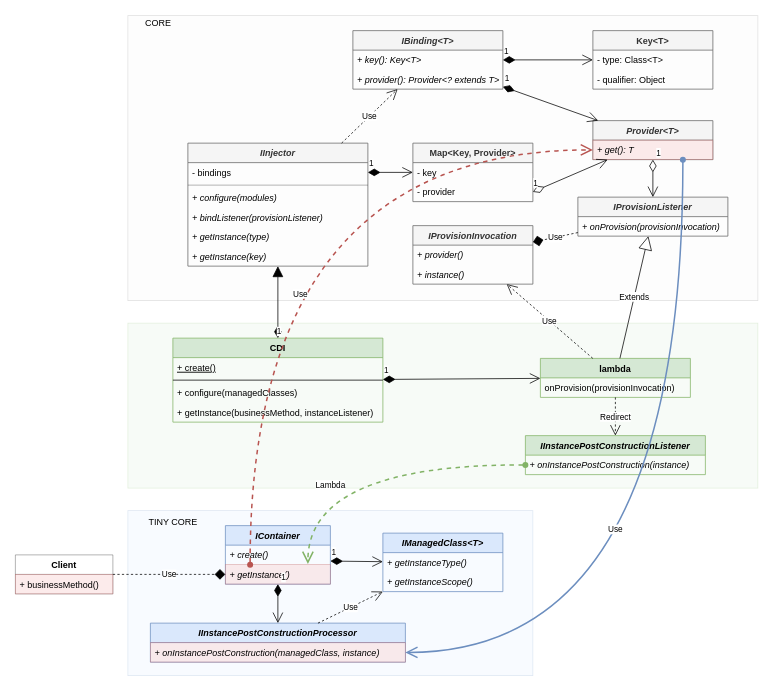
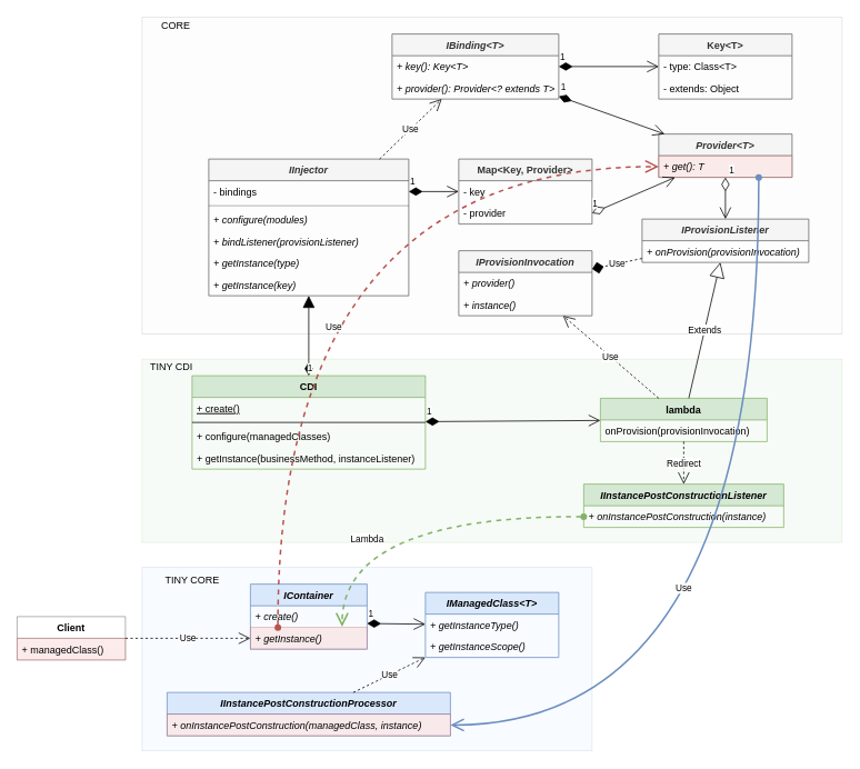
  <mxCell id="0" />
  <mxCell id="1" parent="0" />
  <mxCell id="2" value="" style="rounded=0;whiteSpace=wrap;html=1;opacity=20;fillColor=#d5e8d4;strokeColor=#82b366;" parent="1" vertex="1"><mxGeometry x="170" y="430" width="840" height="220" as="geometry" /></mxCell>
  <mxCell id="3" value="" style="rounded=0;whiteSpace=wrap;html=1;opacity=20;fillColor=#f5f5f5;strokeColor=#666666;fontColor=#333333;" parent="1" vertex="1"><mxGeometry x="170" y="20" width="840" height="380" as="geometry" /></mxCell>
  <mxCell id="4" value="" style="rounded=0;whiteSpace=wrap;html=1;opacity=20;fillColor=#dae8fc;strokeColor=#6c8ebf;" parent="1" vertex="1"><mxGeometry x="170" y="680" width="540" height="220" as="geometry" /></mxCell>
  <mxCell id="5" value="IInjector" style="swimlane;fontStyle=3;childLayout=stackLayout;horizontal=1;startSize=26;fillColor=#f5f5f5;horizontalStack=0;resizeParent=1;resizeParentMax=0;resizeLast=0;collapsible=1;marginBottom=0;strokeColor=#666666;fontColor=#333333;" parent="1" vertex="1"><mxGeometry x="250" y="190" width="240" height="164" as="geometry" /></mxCell>
  <mxCell id="6" value="- bindings" style="text;strokeColor=none;fillColor=none;align=left;verticalAlign=top;spacingLeft=4;spacingRight=4;overflow=hidden;rotatable=0;points=[[0,0.5],[1,0.5]];portConstraint=eastwest;" parent="5" vertex="1"><mxGeometry y="26" width="240" height="26" as="geometry" /></mxCell>
  <mxCell id="7" value="" style="line;strokeWidth=1;fillColor=none;align=left;verticalAlign=middle;spacingTop=-1;spacingLeft=3;spacingRight=3;rotatable=0;labelPosition=right;points=[];portConstraint=eastwest;opacity=40;" parent="5" vertex="1"><mxGeometry y="52" width="240" height="8" as="geometry" /></mxCell>
  <mxCell id="8" value="+ configure(modules)" style="text;strokeColor=none;fillColor=none;align=left;verticalAlign=top;spacingLeft=4;spacingRight=4;overflow=hidden;rotatable=0;points=[[0,0.5],[1,0.5]];portConstraint=eastwest;fontColor=default;fontStyle=2" parent="5" vertex="1"><mxGeometry y="60" width="240" height="26" as="geometry" /></mxCell>
  <mxCell id="9" value="+ bindListener(provisionListener)" style="text;strokeColor=none;fillColor=none;align=left;verticalAlign=top;spacingLeft=4;spacingRight=4;overflow=hidden;rotatable=0;points=[[0,0.5],[1,0.5]];portConstraint=eastwest;fontStyle=2" parent="5" vertex="1"><mxGeometry y="86" width="240" height="26" as="geometry" /></mxCell>
  <mxCell id="10" value="+ getInstance(type)" style="text;strokeColor=none;fillColor=none;align=left;verticalAlign=top;spacingLeft=4;spacingRight=4;overflow=hidden;rotatable=0;points=[[0,0.5],[1,0.5]];portConstraint=eastwest;fontStyle=2" parent="5" vertex="1"><mxGeometry y="112" width="240" height="26" as="geometry" /></mxCell>
  <mxCell id="11" value="+ getInstance(key)" style="text;strokeColor=none;fillColor=none;align=left;verticalAlign=top;spacingLeft=4;spacingRight=4;overflow=hidden;rotatable=0;points=[[0,0.5],[1,0.5]];portConstraint=eastwest;fontColor=default;fontStyle=2" parent="5" vertex="1"><mxGeometry y="138" width="240" height="26" as="geometry" /></mxCell>
  <mxCell id="12" value="IBinding&lt;T&gt;" style="swimlane;fontStyle=3;childLayout=stackLayout;horizontal=1;startSize=26;fillColor=#f5f5f5;horizontalStack=0;resizeParent=1;resizeParentMax=0;resizeLast=0;collapsible=1;marginBottom=0;strokeColor=#666666;fontColor=#333333;" parent="1" vertex="1"><mxGeometry x="470" y="40" width="200" height="78" as="geometry" /></mxCell>
  <mxCell id="13" value="+ key(): Key&lt;T&gt;" style="text;strokeColor=none;fillColor=none;align=left;verticalAlign=top;spacingLeft=4;spacingRight=4;overflow=hidden;rotatable=0;points=[[0,0.5],[1,0.5]];portConstraint=eastwest;fontStyle=2" parent="12" vertex="1"><mxGeometry y="26" width="200" height="26" as="geometry" /></mxCell>
  <mxCell id="14" value="+ provider(): Provider&lt;? extends T&gt;" style="text;strokeColor=none;fillColor=none;align=left;verticalAlign=top;spacingLeft=4;spacingRight=4;overflow=hidden;rotatable=0;points=[[0,0.5],[1,0.5]];portConstraint=eastwest;fontStyle=2" parent="12" vertex="1"><mxGeometry y="52" width="200" height="26" as="geometry" /></mxCell>
  <mxCell id="15" value="Key&lt;T&gt;" style="swimlane;fontStyle=1;childLayout=stackLayout;horizontal=1;startSize=26;fillColor=#f5f5f5;horizontalStack=0;resizeParent=1;resizeParentMax=0;resizeLast=0;collapsible=1;marginBottom=0;strokeColor=#666666;fontColor=#333333;" parent="1" vertex="1"><mxGeometry x="790" y="40" width="160" height="78" as="geometry" /></mxCell>
  <mxCell id="16" value="- type: Class&lt;T&gt;" style="text;strokeColor=none;fillColor=none;align=left;verticalAlign=top;spacingLeft=4;spacingRight=4;overflow=hidden;rotatable=0;points=[[0,0.5],[1,0.5]];portConstraint=eastwest;" parent="15" vertex="1"><mxGeometry y="26" width="160" height="26" as="geometry" /></mxCell>
- <mxCell id="17" value="- qualifier: Object" style="text;strokeColor=none;fillColor=none;align=left;verticalAlign=top;spacingLeft=4;spacingRight=4;overflow=hidden;rotatable=0;points=[[0,0.5],[1,0.5]];portConstraint=eastwest;" parent="15" vertex="1"><mxGeometry y="52" width="160" height="26" as="geometry" /></mxCell>
+ <mxCell id="17" value="- extends: Object" style="text;strokeColor=none;fillColor=none;align=left;verticalAlign=top;spacingLeft=4;spacingRight=4;overflow=hidden;rotatable=0;points=[[0,0.5],[1,0.5]];portConstraint=eastwest;" parent="15" vertex="1"><mxGeometry y="52" width="160" height="26" as="geometry" /></mxCell>
  <mxCell id="18" value="Provider&lt;T&gt;" style="swimlane;fontStyle=3;childLayout=stackLayout;horizontal=1;startSize=26;fillColor=#f5f5f5;horizontalStack=0;resizeParent=1;resizeParentMax=0;resizeLast=0;collapsible=1;marginBottom=0;strokeColor=#666666;fontColor=#333333;" parent="1" vertex="1"><mxGeometry x="790" y="160" width="160" height="52" as="geometry" /></mxCell>
  <mxCell id="19" value="+ get(): T" style="text;strokeColor=#b85450;fillColor=#f8cecc;align=left;verticalAlign=top;spacingLeft=4;spacingRight=4;overflow=hidden;rotatable=0;points=[[0,0.5],[1,0.5]];portConstraint=eastwest;fontStyle=2;opacity=40;" parent="18" vertex="1"><mxGeometry y="26" width="160" height="26" as="geometry" /></mxCell>
  <mxCell id="20" value="1" style="endArrow=open;html=1;endSize=12;startArrow=diamondThin;startSize=14;startFill=1;align=left;verticalAlign=bottom;rounded=0;" parent="1" source="12" target="15" edge="1"><mxGeometry x="-1" y="3" relative="1" as="geometry"><mxPoint x="530" y="270" as="sourcePoint" /><mxPoint x="690" y="270" as="targetPoint" /></mxGeometry></mxCell>
  <mxCell id="21" value="1" style="endArrow=open;html=1;endSize=12;startArrow=diamondThin;startSize=14;startFill=1;align=left;verticalAlign=bottom;rounded=0;" parent="1" source="12" target="18" edge="1"><mxGeometry x="-1" y="3" relative="1" as="geometry"><mxPoint x="720" y="113.615" as="sourcePoint" /><mxPoint x="800" y="101.308" as="targetPoint" /></mxGeometry></mxCell>
  <mxCell id="22" value="Use" style="endArrow=open;endSize=12;dashed=1;html=1;rounded=0;" parent="1" source="5" target="12" edge="1"><mxGeometry width="160" relative="1" as="geometry"><mxPoint x="420" y="290" as="sourcePoint" /><mxPoint x="580" y="290" as="targetPoint" /></mxGeometry></mxCell>
  <mxCell id="23" value="Map&lt;Key, Provider&gt;" style="swimlane;fontStyle=1;childLayout=stackLayout;horizontal=1;startSize=26;fillColor=#f5f5f5;horizontalStack=0;resizeParent=1;resizeParentMax=0;resizeLast=0;collapsible=1;marginBottom=0;strokeColor=#666666;fontColor=#333333;" parent="1" vertex="1"><mxGeometry x="550" y="190" width="160" height="78" as="geometry" /></mxCell>
  <mxCell id="24" value="- key" style="text;strokeColor=none;fillColor=none;align=left;verticalAlign=top;spacingLeft=4;spacingRight=4;overflow=hidden;rotatable=0;points=[[0,0.5],[1,0.5]];portConstraint=eastwest;" parent="23" vertex="1"><mxGeometry y="26" width="160" height="26" as="geometry" /></mxCell>
  <mxCell id="25" value="- provider" style="text;strokeColor=none;fillColor=none;align=left;verticalAlign=top;spacingLeft=4;spacingRight=4;overflow=hidden;rotatable=0;points=[[0,0.5],[1,0.5]];portConstraint=eastwest;" parent="23" vertex="1"><mxGeometry y="52" width="160" height="26" as="geometry" /></mxCell>
  <mxCell id="26" value="1" style="endArrow=open;html=1;endSize=12;startArrow=diamondThin;startSize=14;startFill=1;align=left;verticalAlign=bottom;rounded=0;" parent="1" source="6" target="23" edge="1"><mxGeometry x="-1" y="3" relative="1" as="geometry"><mxPoint x="800" y="194" as="sourcePoint" /><mxPoint x="880" y="214" as="targetPoint" /></mxGeometry></mxCell>
  <mxCell id="27" value="IContainer" style="swimlane;fontStyle=3;childLayout=stackLayout;horizontal=1;startSize=26;fillColor=#dae8fc;horizontalStack=0;resizeParent=1;resizeParentMax=0;resizeLast=0;collapsible=1;marginBottom=0;strokeColor=#6c8ebf;" parent="1" vertex="1"><mxGeometry x="300" y="700" width="140" height="78" as="geometry" /></mxCell>
  <mxCell id="28" value="+ create()" style="text;strokeColor=none;fillColor=none;align=left;verticalAlign=top;spacingLeft=4;spacingRight=4;overflow=hidden;rotatable=0;points=[[0,0.5],[1,0.5]];portConstraint=eastwest;opacity=60;fontStyle=2" parent="27" vertex="1"><mxGeometry y="26" width="140" height="26" as="geometry" /></mxCell>
  <mxCell id="29" value="+ getInstance()" style="text;strokeColor=#b85450;fillColor=#f8cecc;align=left;verticalAlign=top;spacingLeft=4;spacingRight=4;overflow=hidden;rotatable=0;points=[[0,0.5],[1,0.5]];portConstraint=eastwest;opacity=40;fontStyle=2" parent="27" vertex="1"><mxGeometry y="52" width="140" height="26" as="geometry" /></mxCell>
  <mxCell id="30" value="1" style="endArrow=open;html=1;endSize=12;startArrow=diamondThin;startSize=14;startFill=1;align=left;verticalAlign=bottom;rounded=0;" parent="1" target="58" edge="1"><mxGeometry x="-1" y="3" relative="1" as="geometry"><mxPoint x="440" y="747.273" as="sourcePoint" /><mxPoint x="640" y="482" as="targetPoint" /></mxGeometry></mxCell>
  <mxCell id="31" value="CDI" style="swimlane;fontStyle=1;childLayout=stackLayout;horizontal=1;startSize=26;fillColor=#d5e8d4;horizontalStack=0;resizeParent=1;resizeParentMax=0;resizeLast=0;collapsible=1;marginBottom=0;strokeColor=#82b366;" parent="1" vertex="1"><mxGeometry x="230" y="450" width="280" height="112" as="geometry" /></mxCell>
  <mxCell id="32" value="+ create()" style="text;strokeColor=none;fillColor=none;align=left;verticalAlign=top;spacingLeft=4;spacingRight=4;overflow=hidden;rotatable=0;points=[[0,0.5],[1,0.5]];portConstraint=eastwest;fontStyle=4" parent="31" vertex="1"><mxGeometry y="26" width="280" height="26" as="geometry" /></mxCell>
  <mxCell id="33" value="" style="line;strokeWidth=1;fillColor=none;align=left;verticalAlign=middle;spacingTop=-1;spacingLeft=3;spacingRight=3;rotatable=0;labelPosition=right;points=[];portConstraint=eastwest;" parent="31" vertex="1"><mxGeometry y="52" width="280" height="8" as="geometry" /></mxCell>
  <mxCell id="34" value="+ configure(managedClasses)" style="text;strokeColor=none;fillColor=none;align=left;verticalAlign=top;spacingLeft=4;spacingRight=4;overflow=hidden;rotatable=0;points=[[0,0.5],[1,0.5]];portConstraint=eastwest;fontColor=default;fontStyle=0" parent="31" vertex="1"><mxGeometry y="60" width="280" height="26" as="geometry" /></mxCell>
  <mxCell id="35" value="+ getInstance(businessMethod, instanceListener)" style="text;strokeColor=none;fillColor=none;align=left;verticalAlign=top;spacingLeft=4;spacingRight=4;overflow=hidden;rotatable=0;points=[[0,0.5],[1,0.5]];portConstraint=eastwest;" parent="31" vertex="1"><mxGeometry y="86" width="280" height="26" as="geometry" /></mxCell>
  <mxCell id="36" value="TINY CORE" style="text;html=1;align=center;verticalAlign=middle;resizable=0;points=[];autosize=1;strokeColor=none;fillColor=none;" parent="1" vertex="1"><mxGeometry x="190" y="685" width="80" height="20" as="geometry" /></mxCell>
+ <mxCell id="37" value="TINY CDI" style="text;html=1;align=center;verticalAlign=middle;resizable=0;points=[];autosize=1;strokeColor=none;fillColor=none;" parent="1" vertex="1"><mxGeometry x="170" y="430" width="70" height="20" as="geometry" /></mxCell>
  <mxCell id="38" value="CORE" style="text;html=1;align=center;verticalAlign=middle;resizable=0;points=[];autosize=1;strokeColor=none;fillColor=none;" parent="1" vertex="1"><mxGeometry x="170" y="20" width="80" height="20" as="geometry" /></mxCell>
  <mxCell id="39" value="1" style="endArrow=block;html=1;endSize=12;startArrow=diamondThin;startSize=14;startFill=1;align=left;verticalAlign=bottom;rounded=0;" parent="1" source="31" target="5" edge="1"><mxGeometry x="-1" y="3" relative="1" as="geometry"><mxPoint x="470" y="700" as="sourcePoint" /><mxPoint x="630" y="700" as="targetPoint" /></mxGeometry></mxCell>
  <mxCell id="40" value="Client" style="swimlane;fontStyle=1;align=center;verticalAlign=top;childLayout=stackLayout;horizontal=1;startSize=26;horizontalStack=0;resizeParent=1;resizeParentMax=0;resizeLast=0;collapsible=1;marginBottom=0;opacity=40;" parent="1" vertex="1"><mxGeometry x="20" y="739" width="130" height="52" as="geometry" /></mxCell>
- <mxCell id="41" value="+ businessMethod()" style="text;strokeColor=#b85450;fillColor=#f8cecc;align=left;verticalAlign=top;spacingLeft=4;spacingRight=4;overflow=hidden;rotatable=0;points=[[0,0.5],[1,0.5]];portConstraint=eastwest;opacity=40;" parent="40" vertex="1"><mxGeometry y="26" width="130" height="26" as="geometry" /></mxCell>
- <mxCell id="42" value="Use" style="endArrow=diamond;endSize=12;dashed=1;html=1;rounded=0;" parent="1" source="40" target="29" edge="1"><mxGeometry width="160" relative="1" as="geometry"><mxPoint x="-20" y="920" as="sourcePoint" /><mxPoint x="140" y="920" as="targetPoint" /></mxGeometry></mxCell>
+ <mxCell id="41" value="+ managedClass()" style="text;strokeColor=#b85450;fillColor=#f8cecc;align=left;verticalAlign=top;spacingLeft=4;spacingRight=4;overflow=hidden;rotatable=0;points=[[0,0.5],[1,0.5]];portConstraint=eastwest;opacity=40;" parent="40" vertex="1"><mxGeometry y="26" width="130" height="26" as="geometry" /></mxCell>
+ <mxCell id="42" value="Use" style="endArrow=open;endSize=12;dashed=1;html=1;rounded=0;" parent="1" source="40" target="29" edge="1"><mxGeometry width="160" relative="1" as="geometry"><mxPoint x="-20" y="920" as="sourcePoint" /><mxPoint x="140" y="920" as="targetPoint" /></mxGeometry></mxCell>
  <mxCell id="43" value="IInstancePostConstructionProcessor" style="swimlane;fontStyle=3;childLayout=stackLayout;horizontal=1;startSize=26;fillColor=#dae8fc;horizontalStack=0;resizeParent=1;resizeParentMax=0;resizeLast=0;collapsible=1;marginBottom=0;strokeColor=#6c8ebf;" parent="1" vertex="1"><mxGeometry x="200" y="830" width="340" height="52" as="geometry" /></mxCell>
  <mxCell id="44" value="+ onInstancePostConstruction(managedClass, instance)" style="text;strokeColor=#b85450;fillColor=#f8cecc;align=left;verticalAlign=top;spacingLeft=4;spacingRight=4;overflow=hidden;rotatable=0;points=[[0,0.5],[1,0.5]];portConstraint=eastwest;opacity=40;fontStyle=2" parent="43" vertex="1"><mxGeometry y="26" width="340" height="26" as="geometry" /></mxCell>
- <mxCell id="45" value="1" style="endArrow=open;html=1;endSize=12;startArrow=diamondThin;startSize=14;startFill=1;align=left;verticalAlign=bottom;rounded=0;" parent="1" source="27" target="43" edge="1"><mxGeometry x="-1" y="3" relative="1" as="geometry"><mxPoint x="450" y="850" as="sourcePoint" /><mxPoint x="610" y="850" as="targetPoint" /></mxGeometry></mxCell>
  <mxCell id="46" value="1" style="endArrow=open;html=1;endSize=12;startArrow=diamondThin;startSize=14;startFill=0;align=left;verticalAlign=bottom;rounded=0;exitX=1;exitY=0.5;exitDx=0;exitDy=0;" parent="1" source="25" target="18" edge="1"><mxGeometry x="-1" y="3" relative="1" as="geometry"><mxPoint x="380" y="690" as="sourcePoint" /><mxPoint x="380" y="576" as="targetPoint" /></mxGeometry></mxCell>
  <mxCell id="47" value="IProvisionListener" style="swimlane;fontStyle=3;childLayout=stackLayout;horizontal=1;startSize=26;fillColor=#f5f5f5;horizontalStack=0;resizeParent=1;resizeParentMax=0;resizeLast=0;collapsible=1;marginBottom=0;strokeColor=#666666;fontColor=#333333;" parent="1" vertex="1"><mxGeometry x="770" y="262" width="200" height="52" as="geometry" /></mxCell>
  <mxCell id="48" value="+ onProvision(provisionInvocation)" style="text;strokeColor=none;fillColor=none;align=left;verticalAlign=top;spacingLeft=4;spacingRight=4;overflow=hidden;rotatable=0;points=[[0,0.5],[1,0.5]];portConstraint=eastwest;opacity=40;fontStyle=2" parent="47" vertex="1"><mxGeometry y="26" width="200" height="26" as="geometry" /></mxCell>
  <mxCell id="49" value="lambda" style="swimlane;fontStyle=1;childLayout=stackLayout;horizontal=1;startSize=26;fillColor=#d5e8d4;horizontalStack=0;resizeParent=1;resizeParentMax=0;resizeLast=0;collapsible=1;marginBottom=0;strokeColor=#82b366;" parent="1" vertex="1"><mxGeometry x="720" y="477" width="200" height="52" as="geometry" /></mxCell>
  <mxCell id="50" value="onProvision(provisionInvocation)" style="text;strokeColor=none;fillColor=none;align=left;verticalAlign=top;spacingLeft=4;spacingRight=4;overflow=hidden;rotatable=0;points=[[0,0.5],[1,0.5]];portConstraint=eastwest;opacity=40;" parent="49" vertex="1"><mxGeometry y="26" width="200" height="26" as="geometry" /></mxCell>
  <mxCell id="51" value="Extends" style="endArrow=block;endSize=16;endFill=0;html=1;rounded=0;strokeWidth=1;" parent="1" source="49" target="47" edge="1"><mxGeometry width="160" relative="1" as="geometry"><mxPoint x="1030" y="600" as="sourcePoint" /><mxPoint x="1190" y="600" as="targetPoint" /></mxGeometry></mxCell>
  <mxCell id="52" value="1" style="endArrow=open;html=1;endSize=12;startArrow=diamondThin;startSize=14;startFill=1;align=left;verticalAlign=bottom;rounded=0;" parent="1" source="31" target="49" edge="1"><mxGeometry x="-1" y="3" relative="1" as="geometry"><mxPoint x="500" y="371" as="sourcePoint" /><mxPoint x="560" y="371" as="targetPoint" /></mxGeometry></mxCell>
  <mxCell id="53" value="1" style="endArrow=open;html=1;endSize=12;startArrow=diamondThin;startSize=14;startFill=0;align=left;verticalAlign=bottom;rounded=0;" parent="1" source="18" target="47" edge="1"><mxGeometry x="-1" y="3" relative="1" as="geometry"><mxPoint x="700" y="277" as="sourcePoint" /><mxPoint x="822.222" y="222" as="targetPoint" /></mxGeometry></mxCell>
  <mxCell id="54" value="Use" style="endArrow=open;endSize=12;dashed=1;html=1;rounded=0;strokeWidth=1;" parent="1" source="43" target="58" edge="1"><mxGeometry width="160" relative="1" as="geometry"><mxPoint x="720" y="910" as="sourcePoint" /><mxPoint x="880" y="910" as="targetPoint" /></mxGeometry></mxCell>
  <mxCell id="55" value="IProvisionInvocation" style="swimlane;fontStyle=3;childLayout=stackLayout;horizontal=1;startSize=26;fillColor=#f5f5f5;horizontalStack=0;resizeParent=1;resizeParentMax=0;resizeLast=0;collapsible=1;marginBottom=0;strokeColor=#666666;fontColor=#333333;" parent="1" vertex="1"><mxGeometry x="550" y="300" width="160" height="78" as="geometry" /></mxCell>
  <mxCell id="56" value="+ provider()" style="text;strokeColor=none;fillColor=none;align=left;verticalAlign=top;spacingLeft=4;spacingRight=4;overflow=hidden;rotatable=0;points=[[0,0.5],[1,0.5]];portConstraint=eastwest;fontStyle=2" parent="55" vertex="1"><mxGeometry y="26" width="160" height="26" as="geometry" /></mxCell>
  <mxCell id="57" value="+ instance()" style="text;strokeColor=none;fillColor=none;align=left;verticalAlign=top;spacingLeft=4;spacingRight=4;overflow=hidden;rotatable=0;points=[[0,0.5],[1,0.5]];portConstraint=eastwest;fontStyle=2" parent="55" vertex="1"><mxGeometry y="52" width="160" height="26" as="geometry" /></mxCell>
  <mxCell id="58" value="IManagedClass&lt;T&gt;" style="swimlane;fontStyle=3;childLayout=stackLayout;horizontal=1;startSize=26;fillColor=#dae8fc;horizontalStack=0;resizeParent=1;resizeParentMax=0;resizeLast=0;collapsible=1;marginBottom=0;strokeColor=#6c8ebf;" parent="1" vertex="1"><mxGeometry x="510" y="710" width="160" height="78" as="geometry" /></mxCell>
  <mxCell id="59" value="+ getInstanceType()" style="text;strokeColor=none;fillColor=none;align=left;verticalAlign=top;spacingLeft=4;spacingRight=4;overflow=hidden;rotatable=0;points=[[0,0.5],[1,0.5]];portConstraint=eastwest;opacity=60;fontStyle=2" parent="58" vertex="1"><mxGeometry y="26" width="160" height="26" as="geometry" /></mxCell>
  <mxCell id="60" value="+ getInstanceScope()" style="text;strokeColor=none;fillColor=none;align=left;verticalAlign=top;spacingLeft=4;spacingRight=4;overflow=hidden;rotatable=0;points=[[0,0.5],[1,0.5]];portConstraint=eastwest;opacity=60;fontStyle=2" parent="58" vertex="1"><mxGeometry y="52" width="160" height="26" as="geometry" /></mxCell>
  <mxCell id="61" value="Use" style="endArrow=diamond;endSize=12;dashed=1;html=1;rounded=0;" parent="1" source="47" target="55" edge="1"><mxGeometry width="160" relative="1" as="geometry"><mxPoint x="817.241" y="539" as="sourcePoint" /><mxPoint x="694.138" y="590" as="targetPoint" /></mxGeometry></mxCell>
  <mxCell id="62" value="Use" style="endArrow=open;endSize=12;dashed=1;html=1;rounded=0;" parent="1" source="49" target="55" edge="1"><mxGeometry width="160" relative="1" as="geometry"><mxPoint x="827.241" y="549" as="sourcePoint" /><mxPoint x="704.138" y="600" as="targetPoint" /></mxGeometry></mxCell>
  <mxCell id="63" value="IInstancePostConstructionListener" style="swimlane;fontStyle=3;childLayout=stackLayout;horizontal=1;startSize=26;fillColor=#d5e8d4;horizontalStack=0;resizeParent=1;resizeParentMax=0;resizeLast=0;collapsible=1;marginBottom=0;strokeColor=#82b366;" parent="1" vertex="1"><mxGeometry x="700" y="580" width="240" height="52" as="geometry" /></mxCell>
  <mxCell id="64" value="+ onInstancePostConstruction(instance)" style="text;strokeColor=none;fillColor=none;align=left;verticalAlign=top;spacingLeft=4;spacingRight=4;overflow=hidden;rotatable=0;points=[[0,0.5],[1,0.5]];portConstraint=eastwest;fontStyle=2" parent="63" vertex="1"><mxGeometry y="26" width="240" height="26" as="geometry" /></mxCell>
  <mxCell id="65" value="Use" style="endArrow=open;endSize=12;dashed=1;html=1;rounded=0;edgeStyle=orthogonalEdgeStyle;curved=1;entryX=0;entryY=0.5;entryDx=0;entryDy=0;strokeWidth=2;fillColor=#f8cecc;strokeColor=#b85450;startArrow=oval;startFill=1;" parent="1" source="29" target="19" edge="1"><mxGeometry x="-0.285" y="-67" width="160" relative="1" as="geometry"><mxPoint x="333" y="780" as="sourcePoint" /><mxPoint x="730" y="830" as="targetPoint" /><Array as="points"><mxPoint x="333" y="199" /></Array><mxPoint as="offset" /></mxGeometry></mxCell>
  <mxCell id="66" value="Redirect" style="endArrow=open;endSize=12;dashed=1;html=1;rounded=0;" parent="1" source="49" target="63" edge="1"><mxGeometry width="160" relative="1" as="geometry"><mxPoint x="711.724" y="539" as="sourcePoint" /><mxPoint x="597.414" y="590" as="targetPoint" /></mxGeometry></mxCell>
  <mxCell id="67" value="Use" style="endArrow=open;endSize=12;dashed=0;html=1;rounded=0;fillColor=#dae8fc;strokeColor=#6c8ebf;strokeWidth=2;edgeStyle=orthogonalEdgeStyle;curved=1;startArrow=oval;startFill=1;entryX=1;entryY=0.5;entryDx=0;entryDy=0;" parent="1" source="19" target="44" edge="1"><mxGeometry x="-0.039" y="-90" width="160" relative="1" as="geometry"><mxPoint x="980" y="630" as="sourcePoint" /><mxPoint x="1140" y="630" as="targetPoint" /><Array as="points"><mxPoint x="910" y="869" /></Array><mxPoint as="offset" /></mxGeometry></mxCell>
  <mxCell id="68" value="Lambda" style="endArrow=open;endSize=12;dashed=1;html=1;rounded=0;edgeStyle=orthogonalEdgeStyle;curved=1;entryX=0.786;entryY=0.962;entryDx=0;entryDy=0;entryPerimeter=0;fillColor=#d5e8d4;strokeColor=#82b366;strokeWidth=2;startArrow=oval;startFill=1;" parent="1" source="64" target="28" edge="1"><mxGeometry x="0.502" y="30" width="160" relative="1" as="geometry"><mxPoint x="781.589" y="539" as="sourcePoint" /><mxPoint x="815.911" y="616" as="targetPoint" /><Array as="points"><mxPoint x="410" y="619" /></Array><mxPoint as="offset" /></mxGeometry></mxCell>
